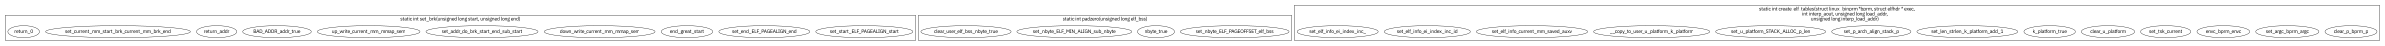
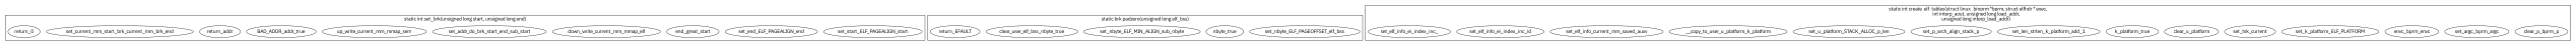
  digraph {
    fontname="IBM Plex Sans"
    node [fontname="IBM Plex Sans"]
    n1 [label=set_start_ELF_PAGEALIGN_start]
    n2 [label=set_end_ELF_PAGEALIGN_end]
    n3 [label=end_great_start]
-   n4 [label=down_write_current_mm_mmap_sem]
+   n4 [label=down_write_current_mm_mmap_elf]
    n5 [label=set_addr_do_brk_start_end_sub_start]
    n6 [label=up_write_current_mm_mmap_sem]
    n7 [label=BAD_ADDR_addr_true]
    n8 [label=return_addr]
    n9 [label=set_current_mm_start_brk_current_mm_brk_end]
    n10 [label=return_0]
    n11 [label=set_nbyte_ELF_PAGEOFFSET_elf_bss]
    n12 [label=nbyte_true]
    n13 [label=set_nbyte_ELF_MIN_ALIGN_sub_nbyte]
    n14 [label=clear_user_elf_bss_nbyte_true]
+   n15 [label=return_EFAULT]
    n16 [label=clear_p_bprm_p]
    n17 [label=set_argc_bprm_argc]
    n18 [label=envc_bprm_envc]
+   n19 [label=set_k_platform_ELF_PLATFORM]
    n20 [label=set_tsk_current]
    n21 [label=clear_u_platform]
    n22 [label=k_platform_true]
    n23 [label=set_len_strlen_k_platform_add_1]
    n24 [label=set_p_arch_align_stack_p]
    n25 [label=set_u_platform_STACK_ALLOC_p_len]
    n26 [label=__copy_to_user_u_platform_k_platform]
    n27 [label=set_elf_info_current_mm_saved_auxv]
    n28 [label=set_elf_info_ei_index_inc_id]
    set_elf_info_ei_index_inc_
    subgraph cluster_1 {
      label="static int set_brk(unsigned long start, unsigned long end)"
      n1
      n2
      n3
      n4
      n5
      n6
      n7
      n8
      n9
      n10
    }
    subgraph cluster_2 {
-     label="static int padzero(unsigned long elf_bss)"
+     label="static brk padzero(unsigned long elf_bss)"
      n11
      n12
      n13
      n14
+     n15
    }
    subgraph cluster_3 {
      label="static int create_elf_tables(struct linux_binprm *bprm, struct elfhdr * exec,\n		int interp_aout, unsigned long load_addr,\n		unsigned long interp_load_addr)"
      n16
      n17
      n18
+     n19
      n20
      n21
      n22
      n23
      n24
      n25
      n26
      n27
      n28
      set_elf_info_ei_index_inc_
    }
  }
